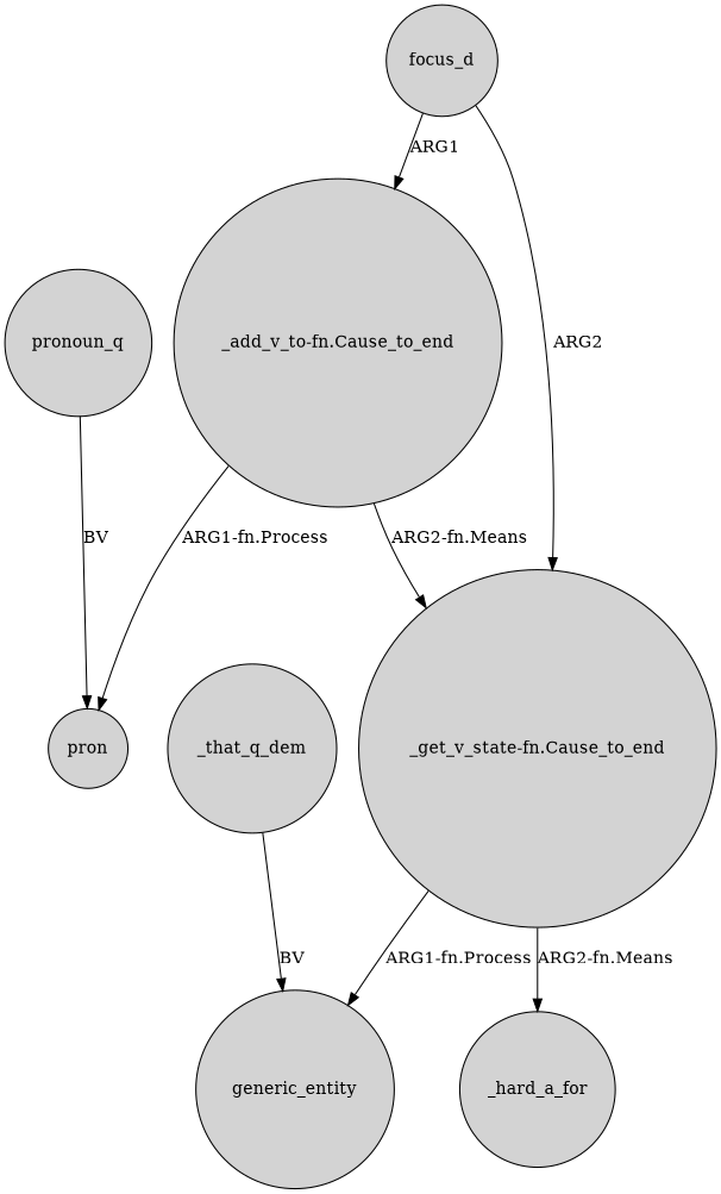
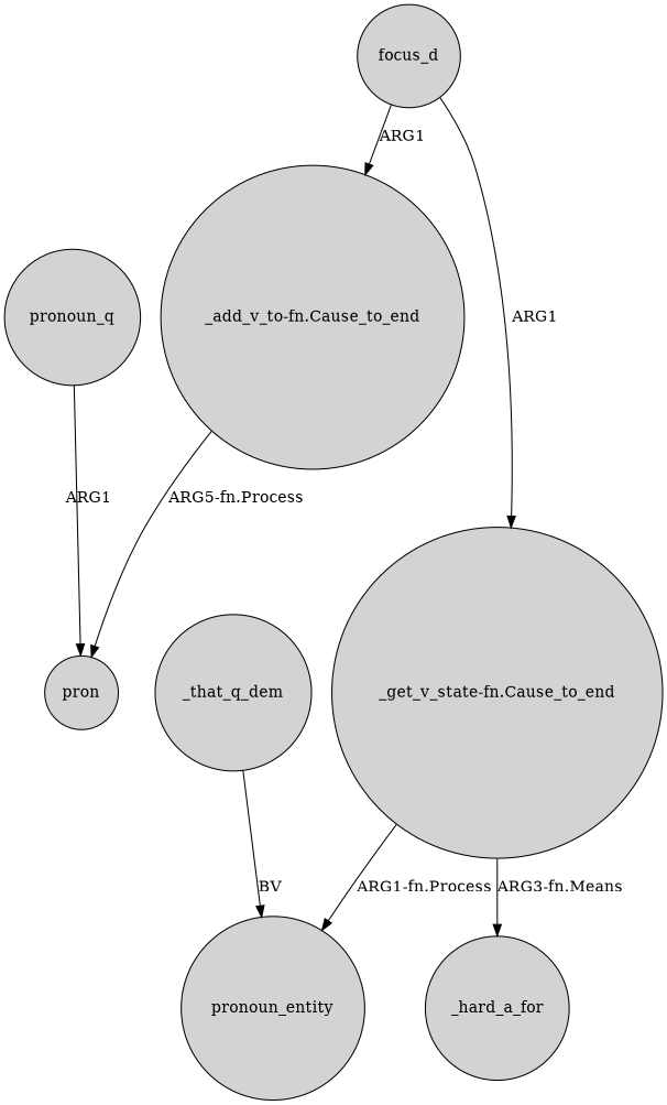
  digraph {
    node [shape=circle style=filled]
    pronoun_q
    pron
    focus_d
    "_get_v_state-fn.Cause_to_end"
    "_add_v_to-fn.Cause_to_end"
-   generic_entity
+   generic_entity [label=pronoun_entity]
    _hard_a_for
    _that_q_dem
-   pronoun_q -> pron [label=BV]
-   focus_d -> "_get_v_state-fn.Cause_to_end" [label=ARG2]
+   pronoun_q -> pron [label=ARG1]
+   focus_d -> "_get_v_state-fn.Cause_to_end" [label=ARG1]
    focus_d -> "_add_v_to-fn.Cause_to_end" [label=ARG1]
    "_get_v_state-fn.Cause_to_end" -> generic_entity [label="ARG1-fn.Process"]
-   "_get_v_state-fn.Cause_to_end" -> _hard_a_for [label="ARG2-fn.Means"]
-   "_add_v_to-fn.Cause_to_end" -> pron [label="ARG1-fn.Process"]
-   "_add_v_to-fn.Cause_to_end" -> "_get_v_state-fn.Cause_to_end" [label="ARG2-fn.Means"]
+   "_get_v_state-fn.Cause_to_end" -> _hard_a_for [label="ARG3-fn.Means"]
+   "_add_v_to-fn.Cause_to_end" -> pron [label="ARG5-fn.Process"]
    _that_q_dem -> generic_entity [label=BV]
  }
